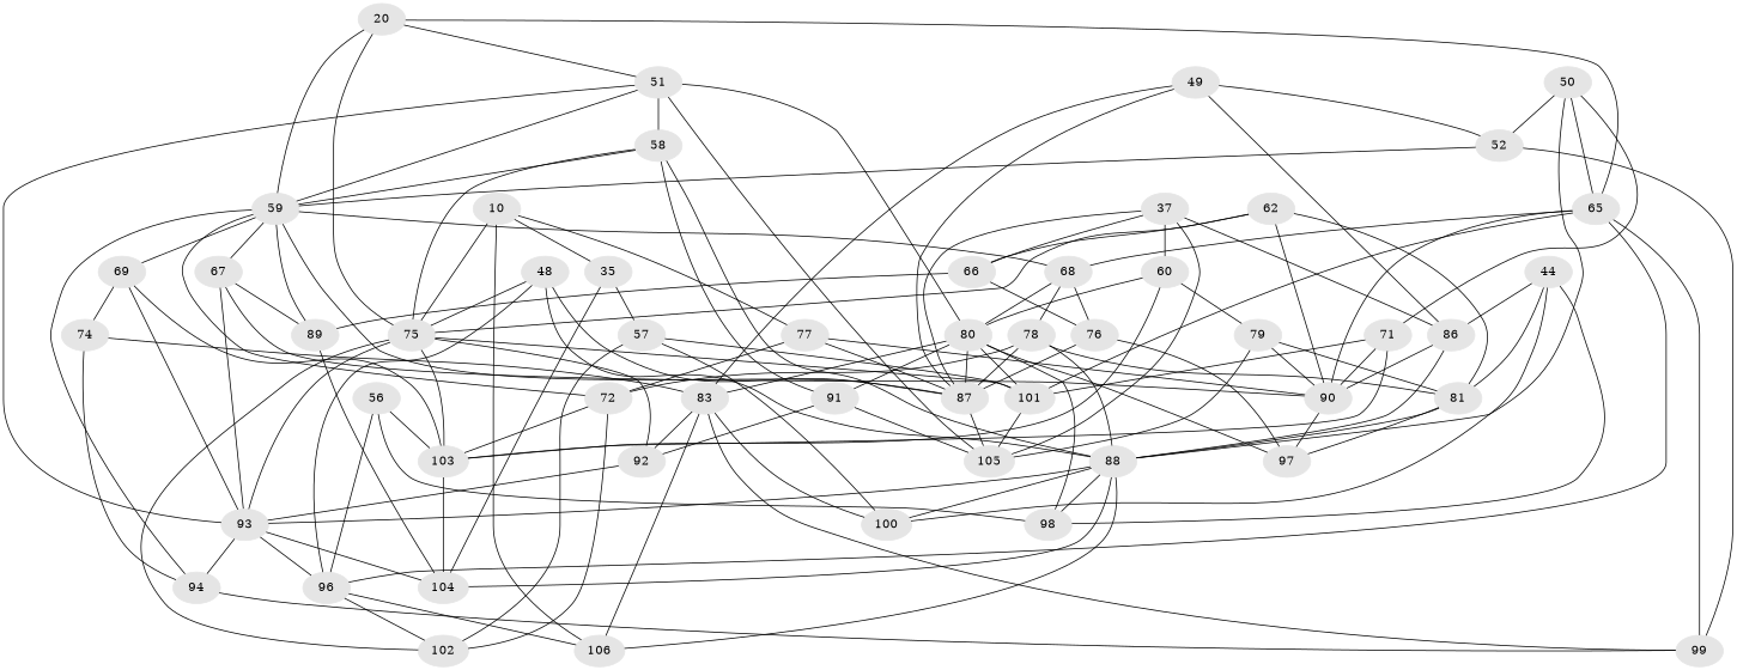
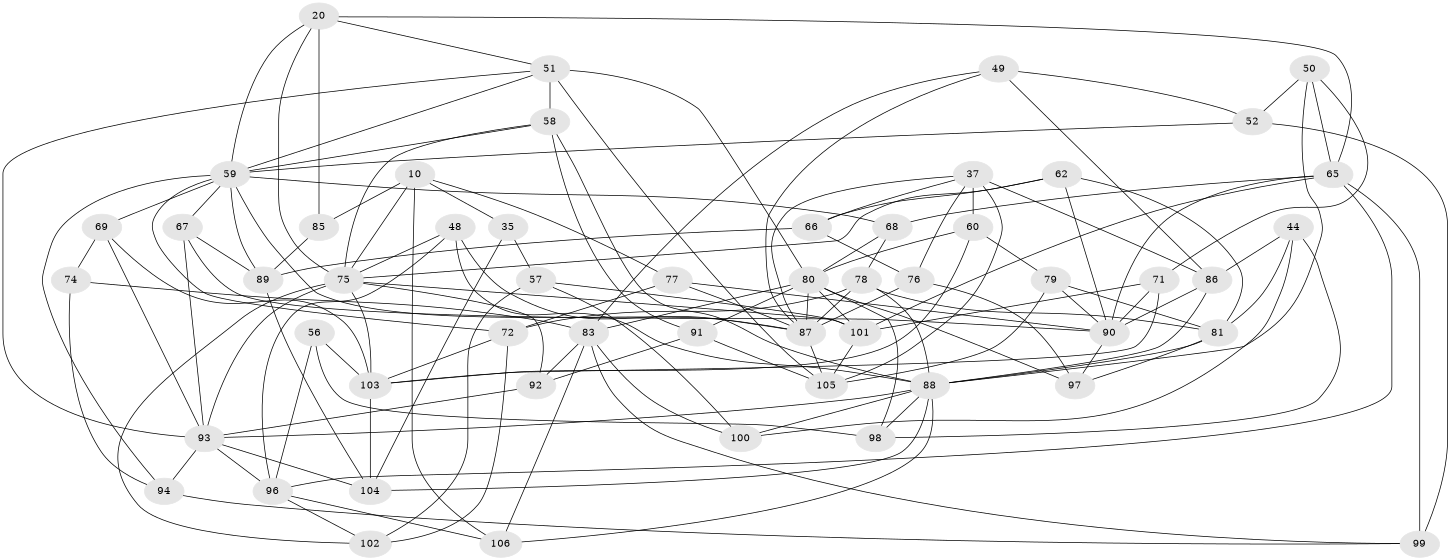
  graph {
    node [color=gray90 style=filled]
    10 [super="+8"]
    35
    75 [super="+64+22+25"]
    77
+   85
    106 [super="+54"]
    57
    104 [super="+14+84"]
    93 [super="+72"]
    103 [super="+61"]
    101 [super="+53"]
    102
    92
    87 [super="+73"]
    n15 [label=72 super="+23"]
    90 [super="+18+60"]
    89
    20 [super="+3"]
    51 [super="+16"]
    59 [super="+45+28+29"]
    65 [super="+5+27"]
    105 [super="+40"]
    58 [super="+13"]
    80 [super="+15+42+17"]
    67
    68 [super="+39"]
    69
    94
    96 [super="+1+55"]
    99 [super="+95"]
    100
    83 [super="+31+43"]
    74
    37 [super="+11"]
    n35 [label=60]
    66
    86 [super="+70"]
    79
    76
    88 [super="+7+12+32+46"]
    81 [super="+26+38"]
    97
    44
    98
    48 [super="+30"]
    49
    52
    50
    71
    91
    56
    78 [super="+36+41"]
    62
    10 -- 35
    10 -- 75
    10 -- 77
+   10 -- 85
    10 -- 106 [weight=2]
    35 -- 57
    35 -- 104
    75 -- 93
    75 -- 103
    75 -- 101 [weight=2]
    75 -- 102
    75 -- 92
    77 -- 87
    77 -- n15
    77 -- 90
+   85 -- 89
    57 -- 101
    57 -- 102
    57 -- 100
    93 -- 104 [weight=2]
    93 -- 94
    93 -- 96
    103 -- 104 [weight=2]
    101 -- 105 [weight=2]
    92 -- 93
    87 -- 105
    n15 -- 103
    n15 -- 102
    90 -- 97
    89 -- 104
    20 -- 75
+   20 -- 85 [weight=2]
    20 -- 51
    20 -- 59
    20 -- 65
    51 -- 93
    51 -- 59
    51 -- 105 [weight=2]
    51 -- 58 [weight=2]
    51 -- 80
    59 -- 87
    59 -- n15
    59 -- 89
    59 -- 67
    59 -- 68 [weight=2]
    59 -- 69
    59 -- 94
    65 -- 101
    65 -- 90
    65 -- 68
    65 -- 96
    65 -- 99 [weight=2]
    58 -- 75
    58 -- 59
    58 -- 88
    58 -- 91
    80 -- 101
    80 -- 87 [weight=2]
    80 -- 83
    80 -- 97
    80 -- 98
    80 -- 91
    67 -- 93
    67 -- 90
    67 -- 89
    68 -- 80
-   68 -- 76
+   37 -- 76
    68 -- 78
    69 -- 93
    69 -- 103
    69 -- 74
    94 -- 99
    96 -- 106
    96 -- 102
    83 -- 106 [weight=2]
    83 -- 92
    83 -- 99
    83 -- 100
    74 -- 94
    74 -- 83
    37 -- 87
    37 -- 105
    37 -- n35
    37 -- 66
    37 -- 86 [weight=2]
    n35 -- 103
    n35 -- 80
    n35 -- 79
    66 -- 89
    66 -- 76
    86 -- 90
    86 -- 88
    79 -- 90
    79 -- 105
    79 -- 81
    76 -- 87
    76 -- 97
    88 -- 106
    88 -- 104 [weight=2]
    88 -- 93
    88 -- 100
    88 -- 98
    81 -- 88
    81 -- 97
    44 -- 100
    44 -- 86
    44 -- 81
    44 -- 98
    48 -- 75 [weight=2]
    48 -- 87
    48 -- 96 [weight=2]
    48 -- 88
    49 -- 87
    49 -- 83
    49 -- 86
    49 -- 52
    52 -- 59
    52 -- 99
    50 -- 65
    50 -- 88
    50 -- 52
    50 -- 71
    71 -- 103
    71 -- 101
    71 -- 90
    91 -- 92
    91 -- 105
    56 -- 103
    56 -- 96 [weight=2]
    56 -- 98
    78 -- 87
    78 -- n15 [weight=2]
    78 -- 88
    78 -- 81 [weight=3]
    62 -- 75
    62 -- 90
    62 -- 66
    62 -- 81
  }
